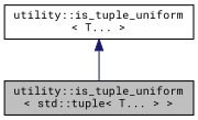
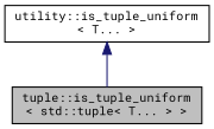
  digraph {
    fontname="Roboto Mono"
    node [color=black fontname="Roboto Mono" fontsize=10 shape=record style=filled]
-   n1 [fillcolor=grey75 fontcolor=black height=0.2 label="utility::is_tuple_uniform\l\< std::tuple\< T... \> \>" width=0.4]
+   n1 [fillcolor=grey75 fontcolor=black height=0.2 label="tuple::is_tuple_uniform\l\< std::tuple\< T... \> \>" width=0.4]
    n2 [fillcolor=white height=0.2 label="utility::is_tuple_uniform\l\< T... \>" width=0.4]
    n2 -> n1 [color=midnightblue dir=back fontname="Roboto Mono" fontsize=10 labelfontname=Helvetica labelfontsize=10 style=solid]
  }
